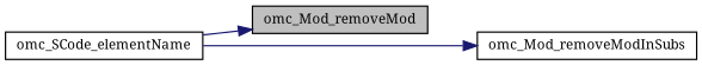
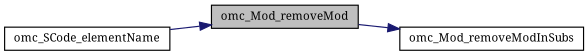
  digraph {
    fontname="Noto Serif"
    rankdir=LR
    node [color=black fillcolor=white fontname="Noto Serif" fontsize=10 shape=record style=filled]
    edge [color=midnightblue fontname="Noto Serif" fontsize=10 labelfontname=Helvetica labelfontsize=10 style=solid]
    n1 [fillcolor=grey75 fontcolor=black height=0.2 label=omc_Mod_removeMod width=0.4]
    n2 [height=0.2 label=omc_Mod_removeModInSubs width=0.4]
    n3 [height=0.2 label=omc_SCode_elementName width=0.4]
-   n3 -> n2
+   n1 -> n2
    n3 -> n1
  }
